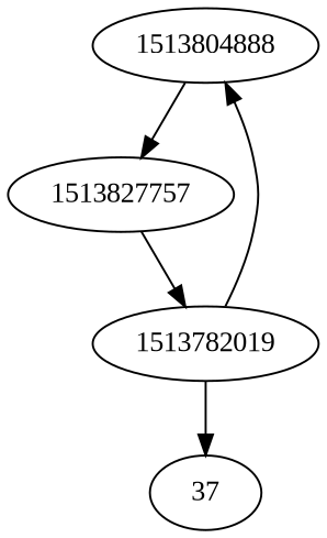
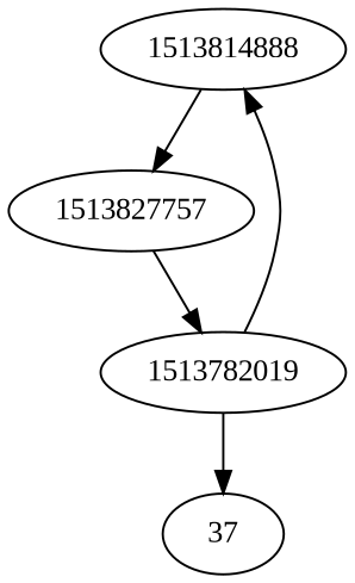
  strict digraph {
    fontname="Liberation Serif"
    node [fontname="Liberation Serif"]
    edge [fontname="Liberation Serif"]
-   1513804888
+   1513804888 [label=1513814888]
    1513827757
    1513782019
    37
    1513804888 -> 1513827757
    1513827757 -> 1513782019
    1513782019 -> 1513804888
    1513782019 -> 37
  }
